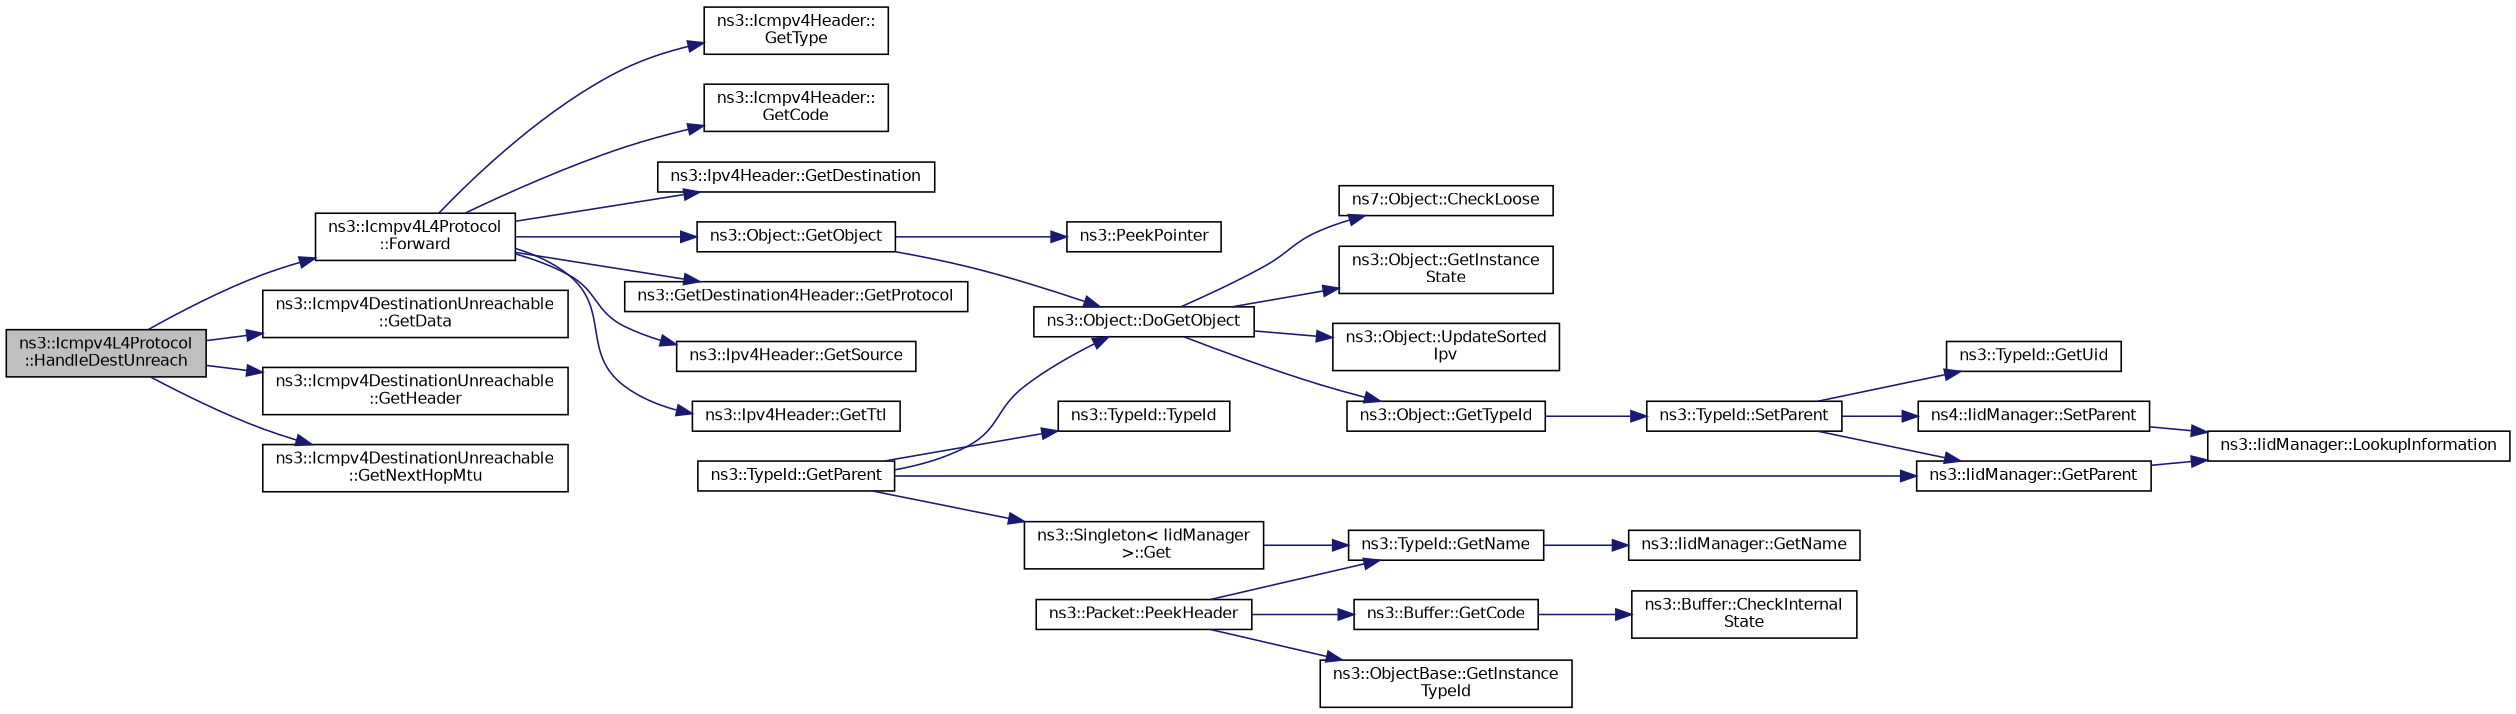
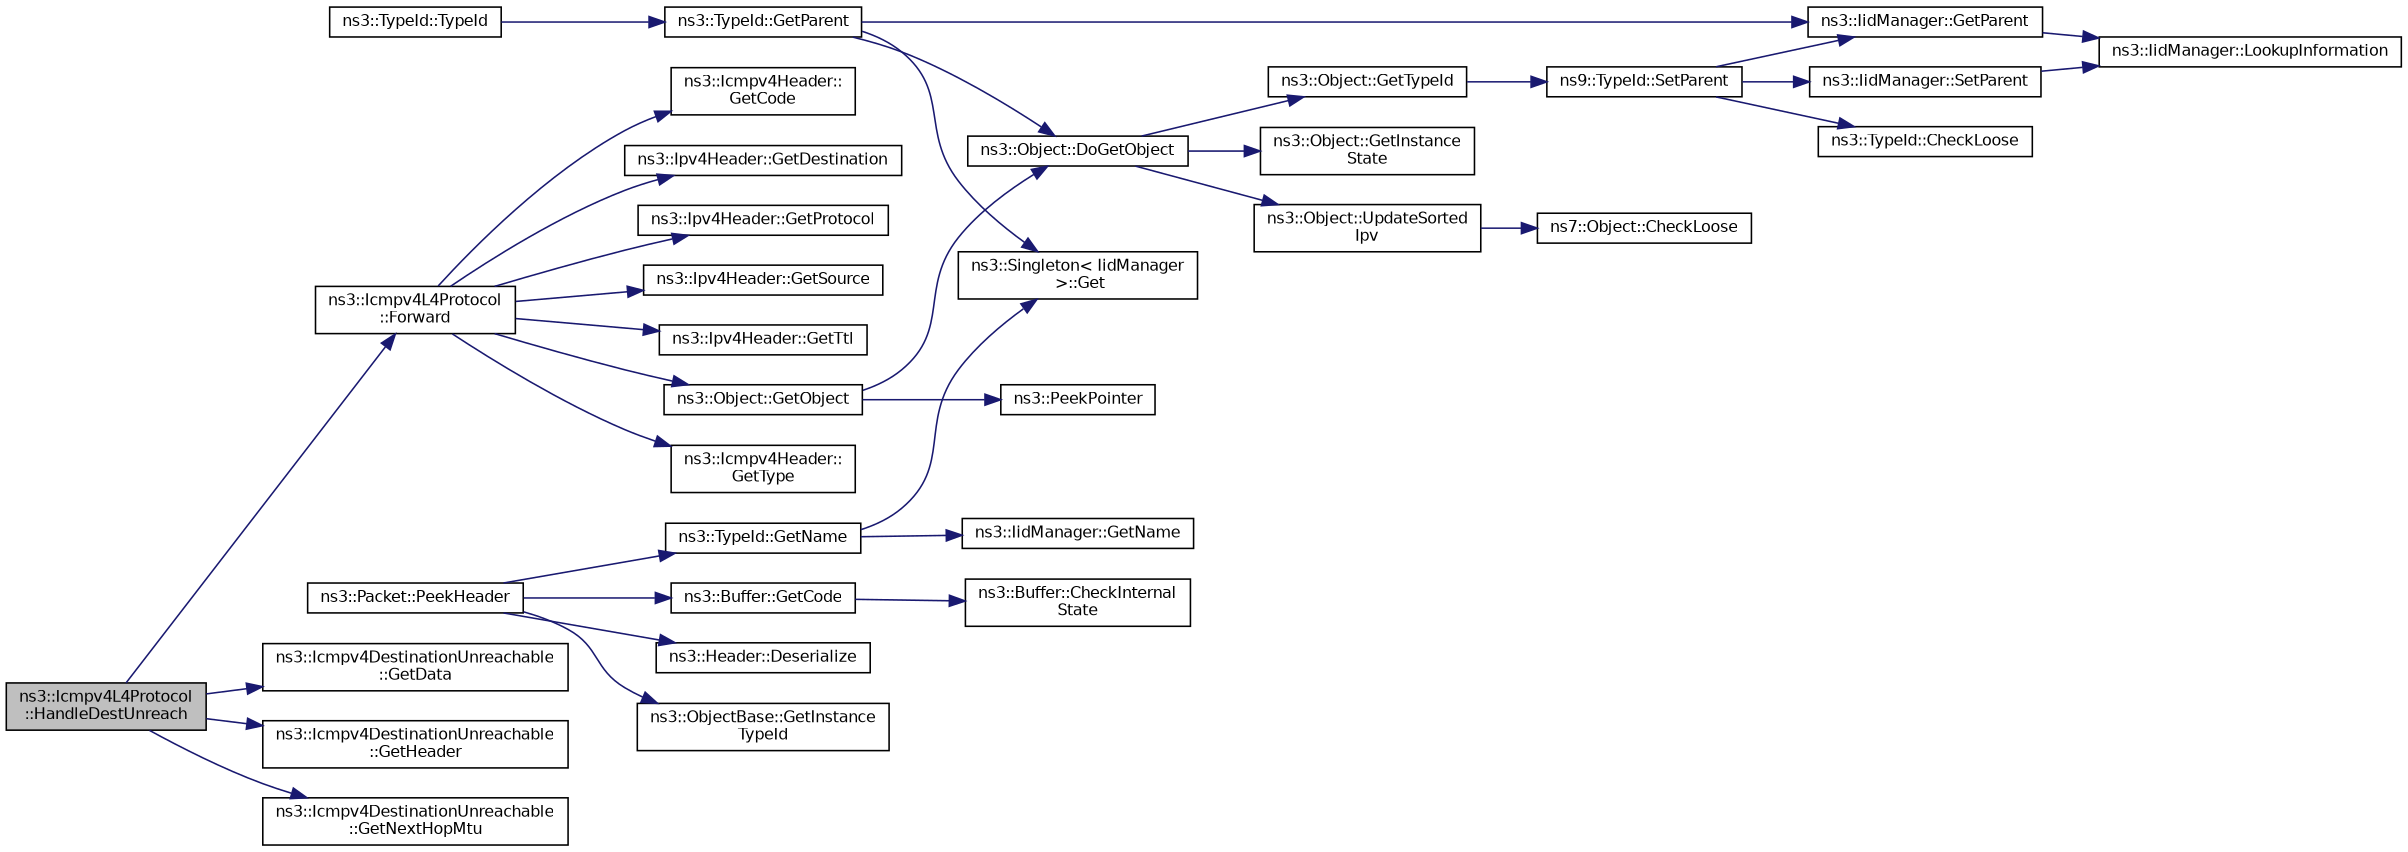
  digraph {
    rankdir=LR
    node [color=black fillcolor=white fontname=Helvetica fontsize=10 shape=record style=filled]
    edge [color=midnightblue fontname=Helvetica fontsize=10 labelfontname=Helvetica labelfontsize=10 style=solid]
    n1 [fillcolor=grey75 fontcolor=black height=0.2 label="ns3::Icmpv4L4Protocol\l::HandleDestUnreach" width=0.4]
    n2 [height=0.2 label="ns3::Icmpv4L4Protocol\l::Forward" width=0.4]
    n3 [height=0.2 label="ns3::Icmpv4DestinationUnreachable\l::GetData" width=0.4]
    n4 [height=0.2 label="ns3::Icmpv4DestinationUnreachable\l::GetHeader" width=0.4]
    n5 [height=0.2 label="ns3::Icmpv4DestinationUnreachable\l::GetNextHopMtu" width=0.4]
    n6 [height=0.2 label="ns3::Icmpv4Header::\lGetCode" width=0.4]
    n7 [height=0.2 label="ns3::Ipv4Header::GetDestination" width=0.4]
    n8 [height=0.2 label="ns3::Object::GetObject" width=0.4]
-   n9 [height=0.2 label="ns3::GetDestination4Header::GetProtocol" width=0.4]
+   n9 [height=0.2 label="ns3::Ipv4Header::GetProtocol" width=0.4]
    n10 [height=0.2 label="ns3::Ipv4Header::GetSource" width=0.4]
    n11 [height=0.2 label="ns3::Ipv4Header::GetTtl" width=0.4]
    n12 [height=0.2 label="ns3::Icmpv4Header::\lGetType" width=0.4]
    n13 [height=0.2 label="ns3::Packet::PeekHeader" width=0.4]
    n14 [height=0.2 label="ns3::Buffer::GetCode" width=0.4]
+   n15 [height=0.2 label="ns3::Header::Deserialize" width=0.4]
    n16 [height=0.2 label="ns3::ObjectBase::GetInstance\lTypeId" width=0.4]
    n17 [height=0.2 label="ns3::TypeId::GetName" width=0.4]
    n18 [height=0.2 label="ns3::Object::DoGetObject" width=0.4]
    n19 [height=0.2 label="ns3::PeekPointer" width=0.4]
    n20 [height=0.2 label="ns7::Object::CheckLoose" width=0.4]
    n21 [height=0.2 label="ns3::Object::GetInstance\lState" width=0.4]
    n22 [height=0.2 label="ns3::Object::GetTypeId" width=0.4]
    n23 [height=0.2 label="ns3::Object::UpdateSorted\lIpv" width=0.4]
    n24 [height=0.2 label="ns3::TypeId::GetParent" width=0.4]
    n25 [height=0.2 label="ns3::TypeId::TypeId" width=0.4]
    n26 [height=0.2 label="ns3::Singleton\< IidManager\l \>::Get" width=0.4]
    n27 [height=0.2 label="ns3::IidManager::GetParent" width=0.4]
-   n28 [height=0.2 label="ns3::TypeId::SetParent" width=0.4]
+   n28 [height=0.2 label="ns9::TypeId::SetParent" width=0.4]
    n29 [height=0.2 label="ns3::IidManager::LookupInformation" width=0.4]
-   n30 [height=0.2 label="ns3::TypeId::GetUid" width=0.4]
-   n31 [height=0.2 label="ns4::IidManager::SetParent" width=0.4]
+   n30 [height=0.2 label="ns3::TypeId::CheckLoose" width=0.4]
+   n31 [height=0.2 label="ns3::IidManager::SetParent" width=0.4]
    n32 [height=0.2 label="ns3::Buffer::CheckInternal\lState" width=0.4]
    n33 [height=0.2 label="ns3::IidManager::GetName" width=0.4]
    n1 -> n2
    n1 -> n3
    n1 -> n4
    n1 -> n5
    n2 -> n6
    n2 -> n7
    n2 -> n8
    n2 -> n9
    n2 -> n10
    n2 -> n11
    n2 -> n12
    n8 -> n18
    n8 -> n19
    n13 -> n14
+   n13 -> n15
    n13 -> n16
    n13 -> n17
    n14 -> n32
-   n26 -> n17
+   n17 -> n26
    n17 -> n33
-   n18 -> n20
+   n23 -> n20
    n18 -> n21
    n18 -> n22
    n18 -> n23
    n22 -> n28
    n24 -> n18
-   n24 -> n25
+   n25 -> n24
    n24 -> n26
    n24 -> n27
    n27 -> n29
    n28 -> n27
    n28 -> n30
    n28 -> n31
    n31 -> n29
  }
